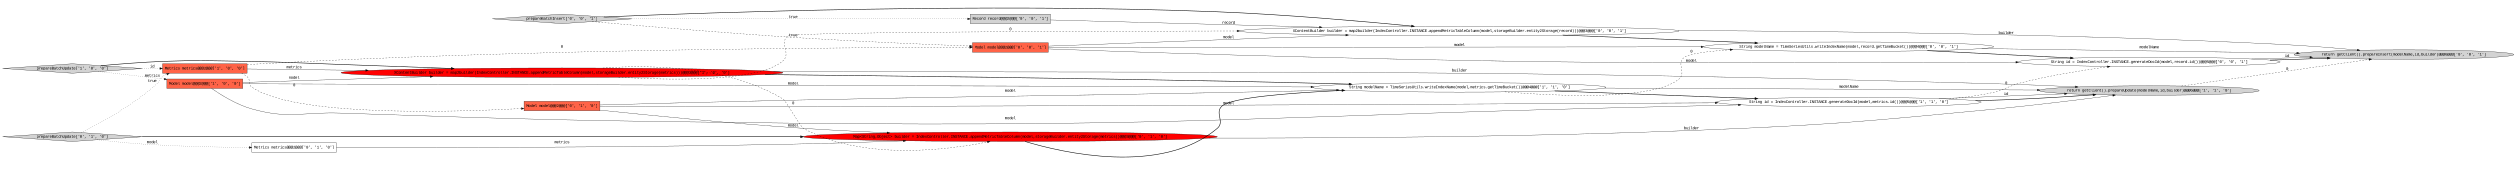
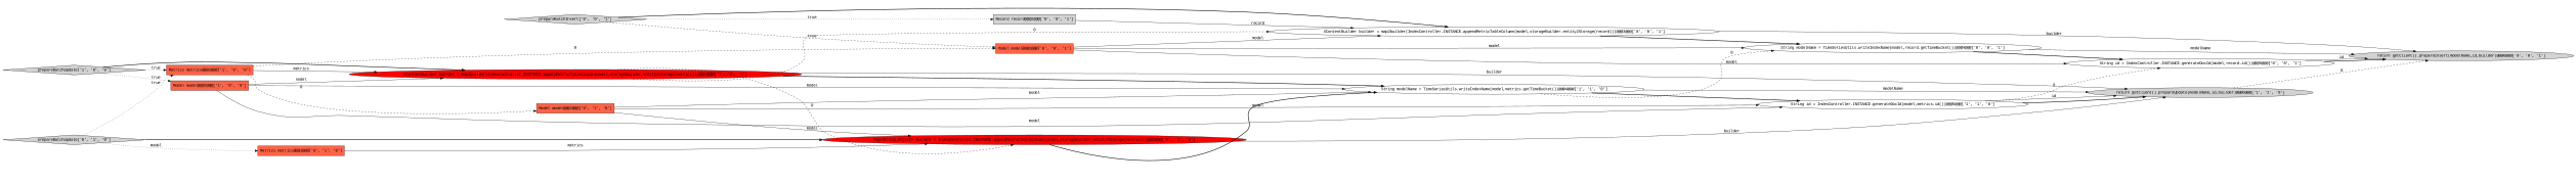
  digraph {
    fontname="Liberation Mono"
    rankdir=LR
    node [fillcolor=lightgray fontname="Liberation Mono" shape=ellipse style=filled]
    edge [fontname="Liberation Mono" style=solid]
    n1 [fillcolor=white label="String modelName = TimeSeriesUtils.writeIndexName(model,record.getTimeBucket())@@@4@@@['0', '0', '1']"]
    n2 [fillcolor=white label="String id = IndexController.INSTANCE.generateDocId(model,record.id())@@@5@@@['0', '0', '1']"]
    n3 [label="return getClient().prepareInsert(modelName,id,builder)@@@6@@@['0', '0', '1']"]
    n4 [fillcolor=tomato label="Metrics metrics@@@2@@@['1', '0', '0']" shape=box]
    n5 [fillcolor=red label="XContentBuilder builder = map2builder(IndexController.INSTANCE.appendMetricTableColumn(model,storageBuilder.entity2Storage(metrics)))@@@3@@@['1', '0', '0']"]
    n6 [fillcolor=tomato label="Model model@@@2@@@['0', '1', '0']" shape=box]
    n7 [fillcolor=tomato label="Model model@@@2@@@['0', '0', '1']" shape=box]
    n8 [fillcolor=red label="Map<String,Object> builder = IndexController.INSTANCE.appendMetricTableColumn(model,storageBuilder.entity2Storage(metrics))@@@3@@@['0', '1', '0']"]
    n9 [fillcolor=white label="XContentBuilder builder = map2builder(IndexController.INSTANCE.appendMetricTableColumn(model,storageBuilder.entity2Storage(record)))@@@3@@@['0', '0', '1']"]
    n10 [fillcolor=white label="String modelName = TimeSeriesUtils.writeIndexName(model,metrics.getTimeBucket())@@@4@@@['1', '1', '0']"]
    n11 [label="return getClient().prepareUpdate(modelName,id,builder)@@@6@@@['1', '1', '0']"]
    n12 [fillcolor=white label="String id = IndexController.INSTANCE.generateDocId(model,metrics.id())@@@5@@@['1', '1', '0']"]
    n13 [label="prepareBatchUpdate['0', '1', '0']" shape=diamond]
-   n14 [fillcolor=white label="Metrics metrics@@@2@@@['0', '1', '0']" shape=box]
+   n14 [fillcolor=tomato label="Metrics metrics@@@2@@@['0', '1', '0']" shape=box]
    n15 [label="prepareBatchInsert['0', '0', '1']" shape=diamond]
    n16 [label="Record record@@@2@@@['0', '0', '1']" shape=box]
    n17 [fillcolor=tomato label="Model model@@@2@@@['1', '0', '0']" shape=box]
    n18 [label="prepareBatchUpdate['1', '0', '0']" shape=diamond]
    n1 -> n2 [style=bold]
    n1 -> n3 [label=modelName]
    n2 -> n3 [style=bold]
    n2 -> n3 [label=id]
    n4 -> n5 [label=metrics]
    n4 -> n6 [label=0 style=dashed]
    n4 -> n7 [label=0 style=dashed]
    n5 -> n8 [label=0 style=dashed]
    n5 -> n9 [label=0 style=dashed]
    n5 -> n10 [style=bold]
    n5 -> n11 [label=builder]
    n6 -> n8 [label=model]
    n6 -> n10 [label=model]
    n6 -> n12 [label=model]
    n7 -> n1 [label=model]
    n7 -> n2 [label=model]
    n7 -> n9 [label=model]
    n8 -> n10 [style=bold]
    n8 -> n11 [label=builder]
    n9 -> n1 [style=bold]
    n9 -> n3 [label=builder]
    n10 -> n1 [label=0 style=dashed]
    n10 -> n11 [label=modelName]
    n10 -> n12 [style=bold]
    n11 -> n3 [label=0 style=dashed]
    n12 -> n2 [label=0 style=dashed]
    n12 -> n11 [style=bold]
    n12 -> n11 [label=id]
    n13 -> n4 [label=true style=dotted]
    n13 -> n8 [style=bold]
    n13 -> n14 [label=model style=dotted]
    n14 -> n8 [label=metrics]
    n15 -> n7 [label=true style=dashed]
    n15 -> n9 [style=bold]
    n15 -> n16 [label=true style=dotted]
    n16 -> n9 [label=record]
    n17 -> n5 [label=model]
    n17 -> n10 [label=model]
    n17 -> n12 [label=model]
-   n18 -> n4 [label=id style=dotted]
+   n18 -> n4 [label=true style=dotted]
    n18 -> n5 [style=bold]
-   n18 -> n17 [label=metrics style=dotted]
+   n18 -> n17 [label=true style=dotted]
  }
